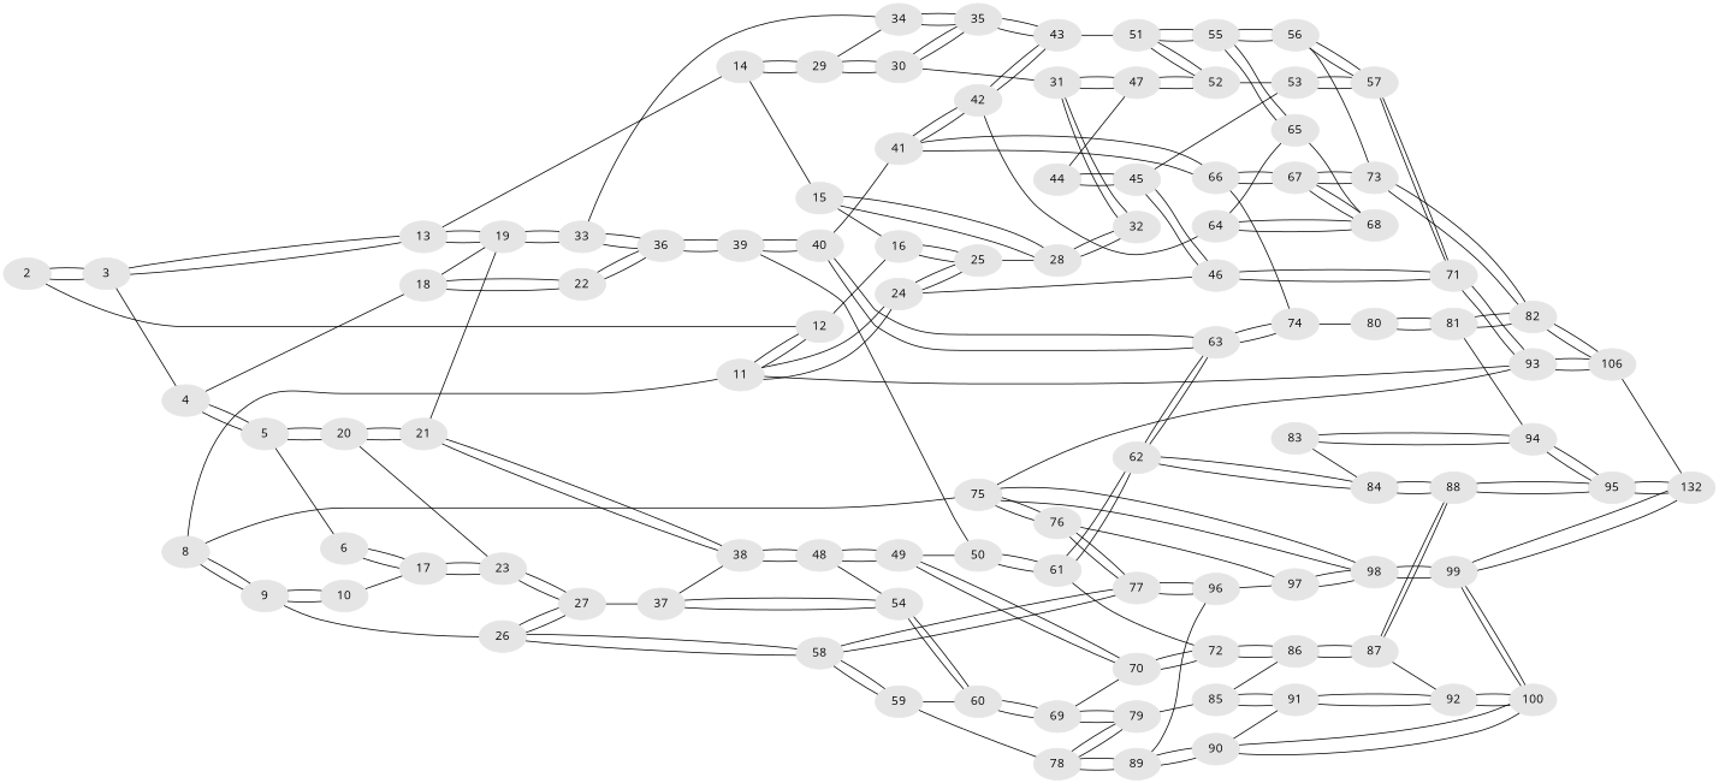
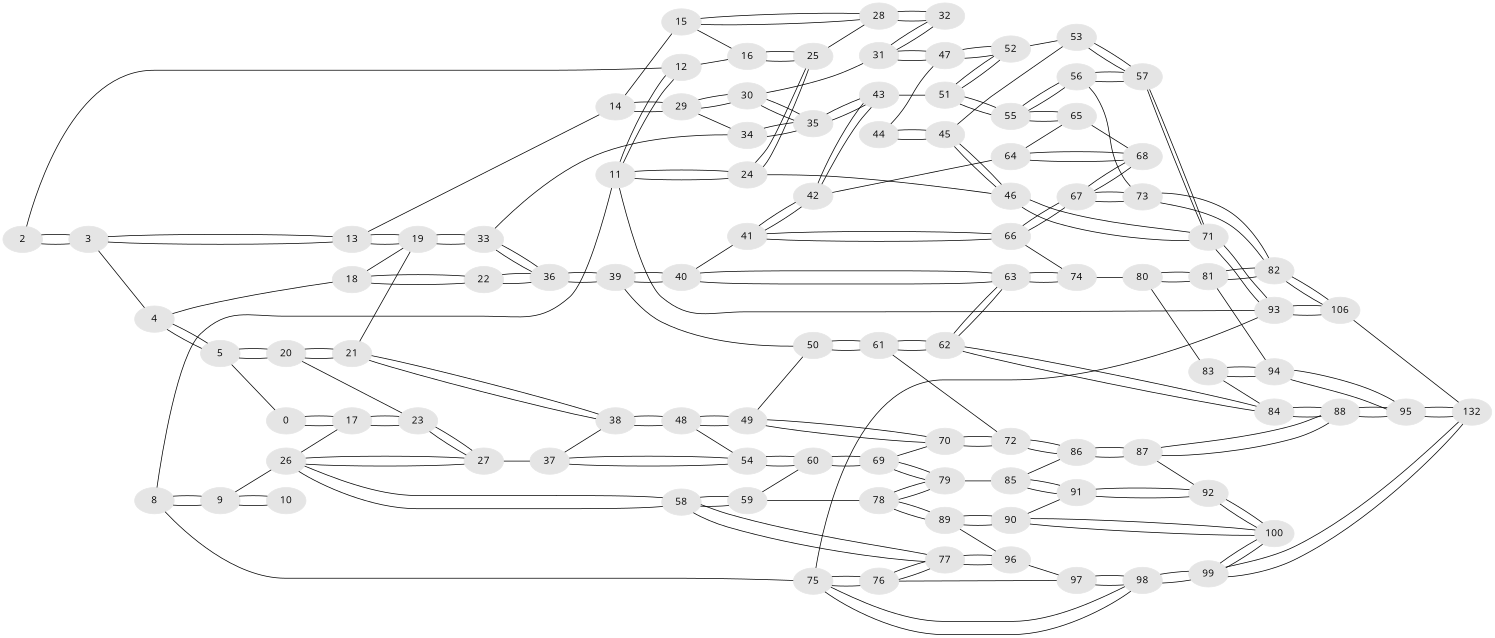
  graph {
    fontname="Open Sans"
    rankdir=LR
    node [color=gray90 fontname="Open Sans" style=filled]
    edge [fontname="Open Sans"]
    2
    3
    12
    8
    9
    11
    75
    4
    13
    16
    5
    18
    14
    19
-   6
+   6 [label=0]
    20
    22
    17
    23
    21
    10
    26
    24
    93
    76
    98
    27
    58
    25
    46
    n31 [label=106]
    15
    29
    33
    28
    30
    34
    32
    36
    38
    48
    39
    37
    71
    59
    77
    54
    31
    35
    47
    43
    52
    44
    45
    51
    40
    50
    60
    49
    41
    63
    61
    42
    66
    74
    64
    67
    65
    68
    55
    53
    57
    70
    72
    62
    56
    69
    73
    82
    78
    96
    79
    89
    84
    86
    88
    80
    85
    87
    81
    83
    97
    99
    90
    91
    94
    95
    n98 [label=132]
    92
    100
    2 -- 3
    2 -- 3
    2 -- 12
    3 -- 4
    3 -- 13
    3 -- 13
    12 -- 16
    8 -- 9
    8 -- 9
    8 -- 11
    8 -- 75
    9 -- 10
    9 -- 10
    9 -- 26
    11 -- 12
    11 -- 12
    11 -- 24
    11 -- 24
    11 -- 93
    75 -- 93
    75 -- 76
    75 -- 76
    75 -- 98
    75 -- 98
    4 -- 5
    4 -- 5
    4 -- 18
    13 -- 14
    13 -- 19
    13 -- 19
    16 -- 25
    16 -- 25
    5 -- 6
    5 -- 20
    5 -- 20
    18 -- 19
    18 -- 22
    18 -- 22
    14 -- 15
    14 -- 29
    14 -- 29
    19 -- 33
    19 -- 33
    6 -- 17
    6 -- 17
    20 -- 23
    20 -- 21
    20 -- 21
    22 -- 36
    22 -- 36
    17 -- 23
    17 -- 23
    23 -- 27
    23 -- 27
    21 -- 19
    21 -- 38
    21 -- 38
-   10 -- 17
+   26 -- 17
    26 -- 27
    26 -- 27
    26 -- 58
    26 -- 58
    24 -- 25
    24 -- 25
    24 -- 46
    93 -- n31
    93 -- n31
    76 -- 77
    76 -- 77
    76 -- 97
    98 -- 99
    98 -- 99
    27 -- 37
    58 -- 59
    58 -- 59
    58 -- 77
    58 -- 77
    25 -- 28
    46 -- 71
    46 -- 71
    n31 -- n98
    15 -- 16
    15 -- 28
    15 -- 28
    29 -- 30
    29 -- 30
    29 -- 34
    33 -- 34
    33 -- 36
    33 -- 36
    28 -- 32
    28 -- 32
    30 -- 31
    30 -- 35
    30 -- 35
    34 -- 35
    34 -- 35
    36 -- 39
    36 -- 39
    38 -- 48
    38 -- 48
    48 -- 54
    48 -- 49
    48 -- 49
    39 -- 40
    39 -- 40
    39 -- 50
    37 -- 38
    37 -- 54
    37 -- 54
    71 -- 93
    71 -- 93
    59 -- 60
    59 -- 78
    77 -- 96
    77 -- 96
    54 -- 60
    54 -- 60
    31 -- 32
    31 -- 32
    31 -- 47
    31 -- 47
    35 -- 43
    35 -- 43
    47 -- 52
    47 -- 52
    43 -- 51
    52 -- 53
    44 -- 47
    44 -- 45
    44 -- 45
    45 -- 46
    45 -- 46
    45 -- 53
    51 -- 52
    51 -- 52
    51 -- 55
    51 -- 55
    40 -- 41
    40 -- 63
    40 -- 63
    50 -- 61
    50 -- 61
    60 -- 69
    60 -- 69
    49 -- 50
    49 -- 70
    49 -- 70
    41 -- 42
    41 -- 42
    41 -- 66
    41 -- 66
    63 -- 74
    63 -- 74
    61 -- 72
    61 -- 62
    61 -- 62
    42 -- 43
    42 -- 43
    42 -- 64
    66 -- 74
    66 -- 67
    66 -- 67
    74 -- 80
    64 -- 65
    64 -- 68
    64 -- 68
    67 -- 68
    67 -- 68
    67 -- 73
    67 -- 73
    65 -- 68
    55 -- 65
    55 -- 65
    55 -- 56
    55 -- 56
    53 -- 57
    53 -- 57
    57 -- 71
    57 -- 71
    70 -- 72
    70 -- 72
    72 -- 86
    72 -- 86
    62 -- 63
    62 -- 63
    62 -- 84
    62 -- 84
    56 -- 57
    56 -- 57
    56 -- 73
    69 -- 70
    69 -- 79
    69 -- 79
    73 -- 82
    73 -- 82
    82 -- n31
    82 -- n31
    78 -- 79
    78 -- 79
    78 -- 89
    78 -- 89
    96 -- 97
    79 -- 85
    89 -- 96
    89 -- 90
    89 -- 90
    84 -- 88
    84 -- 88
    86 -- 87
    86 -- 87
    88 -- 95
    88 -- 95
    80 -- 81
    80 -- 81
+   80 -- 83
    85 -- 86
    85 -- 91
    85 -- 91
    87 -- 88
    87 -- 88
    87 -- 92
    81 -- 82
    81 -- 82
    81 -- 94
    83 -- 84
    83 -- 94
    83 -- 94
    97 -- 98
    97 -- 98
    99 -- n98
    99 -- n98
    99 -- 100
    99 -- 100
    90 -- 91
    90 -- 100
    90 -- 100
    91 -- 92
    91 -- 92
    94 -- 95
    94 -- 95
    95 -- n98
    95 -- n98
    92 -- 100
    92 -- 100
  }
